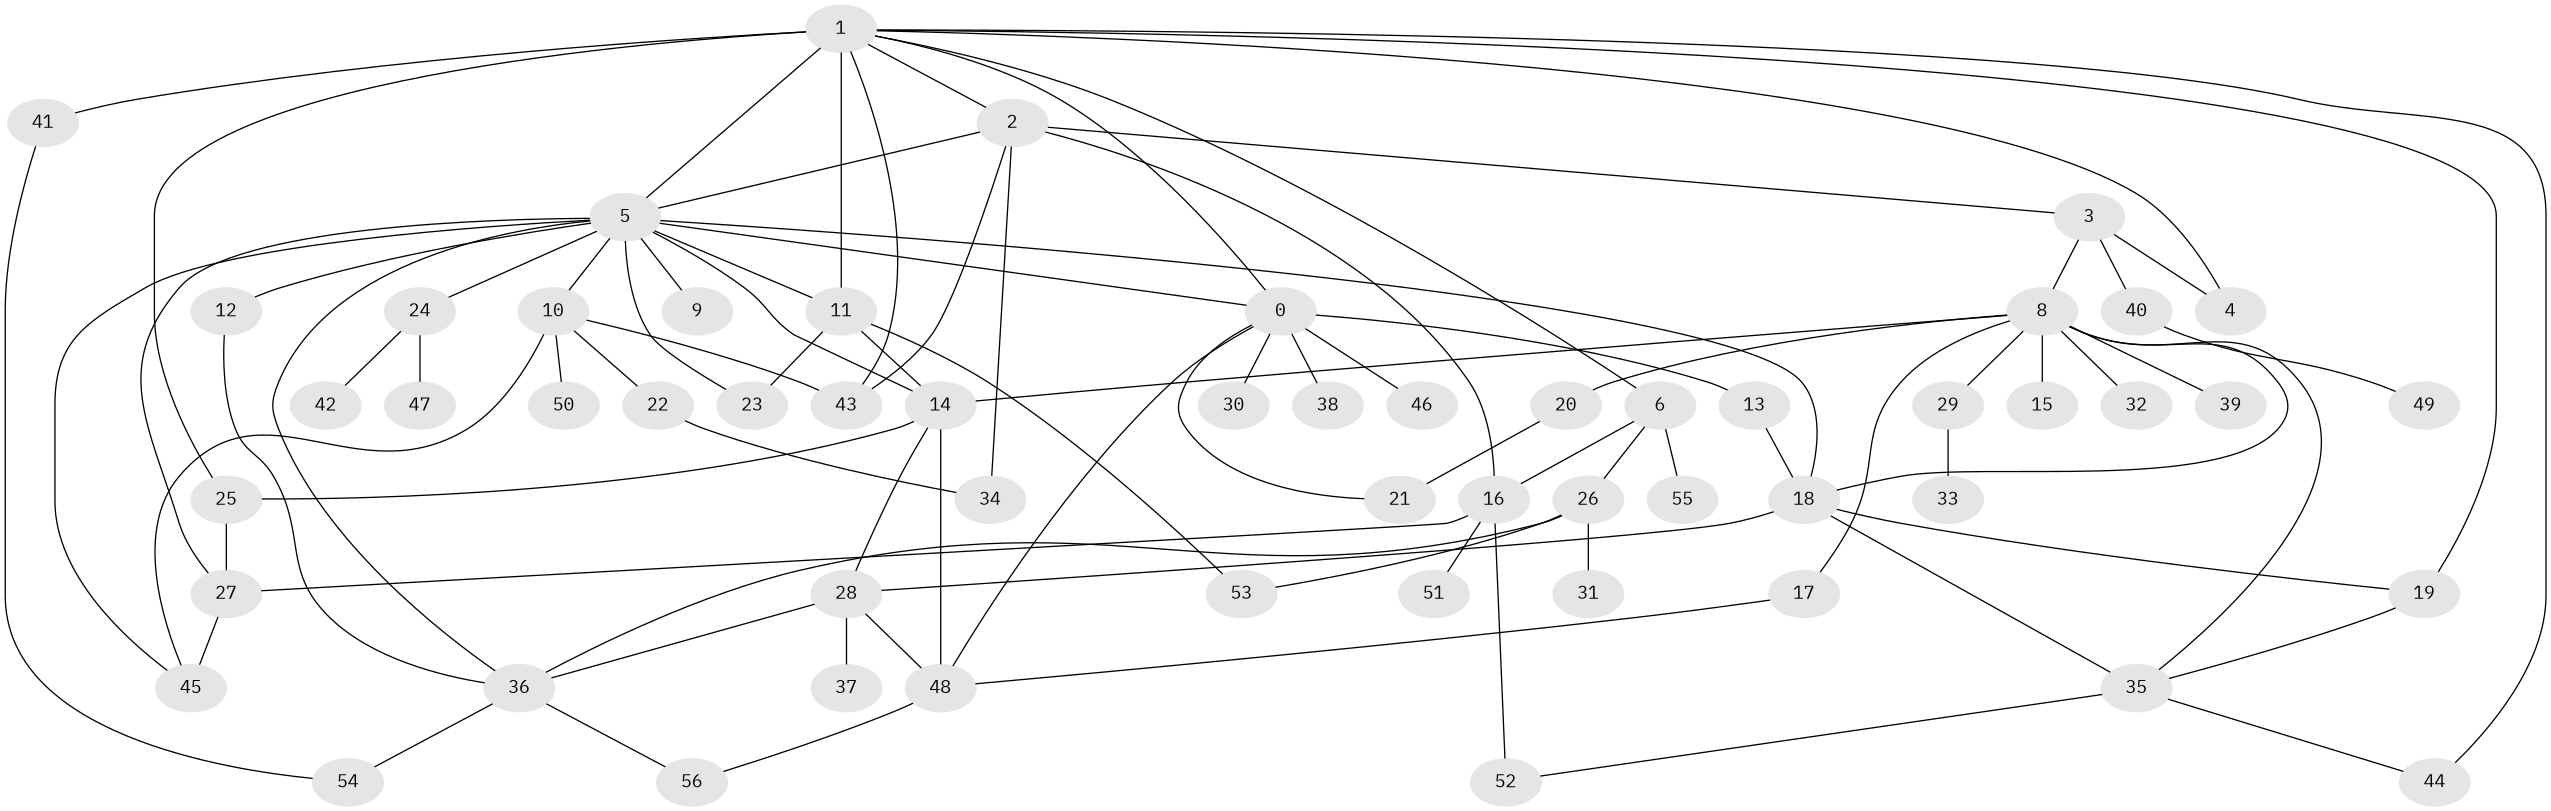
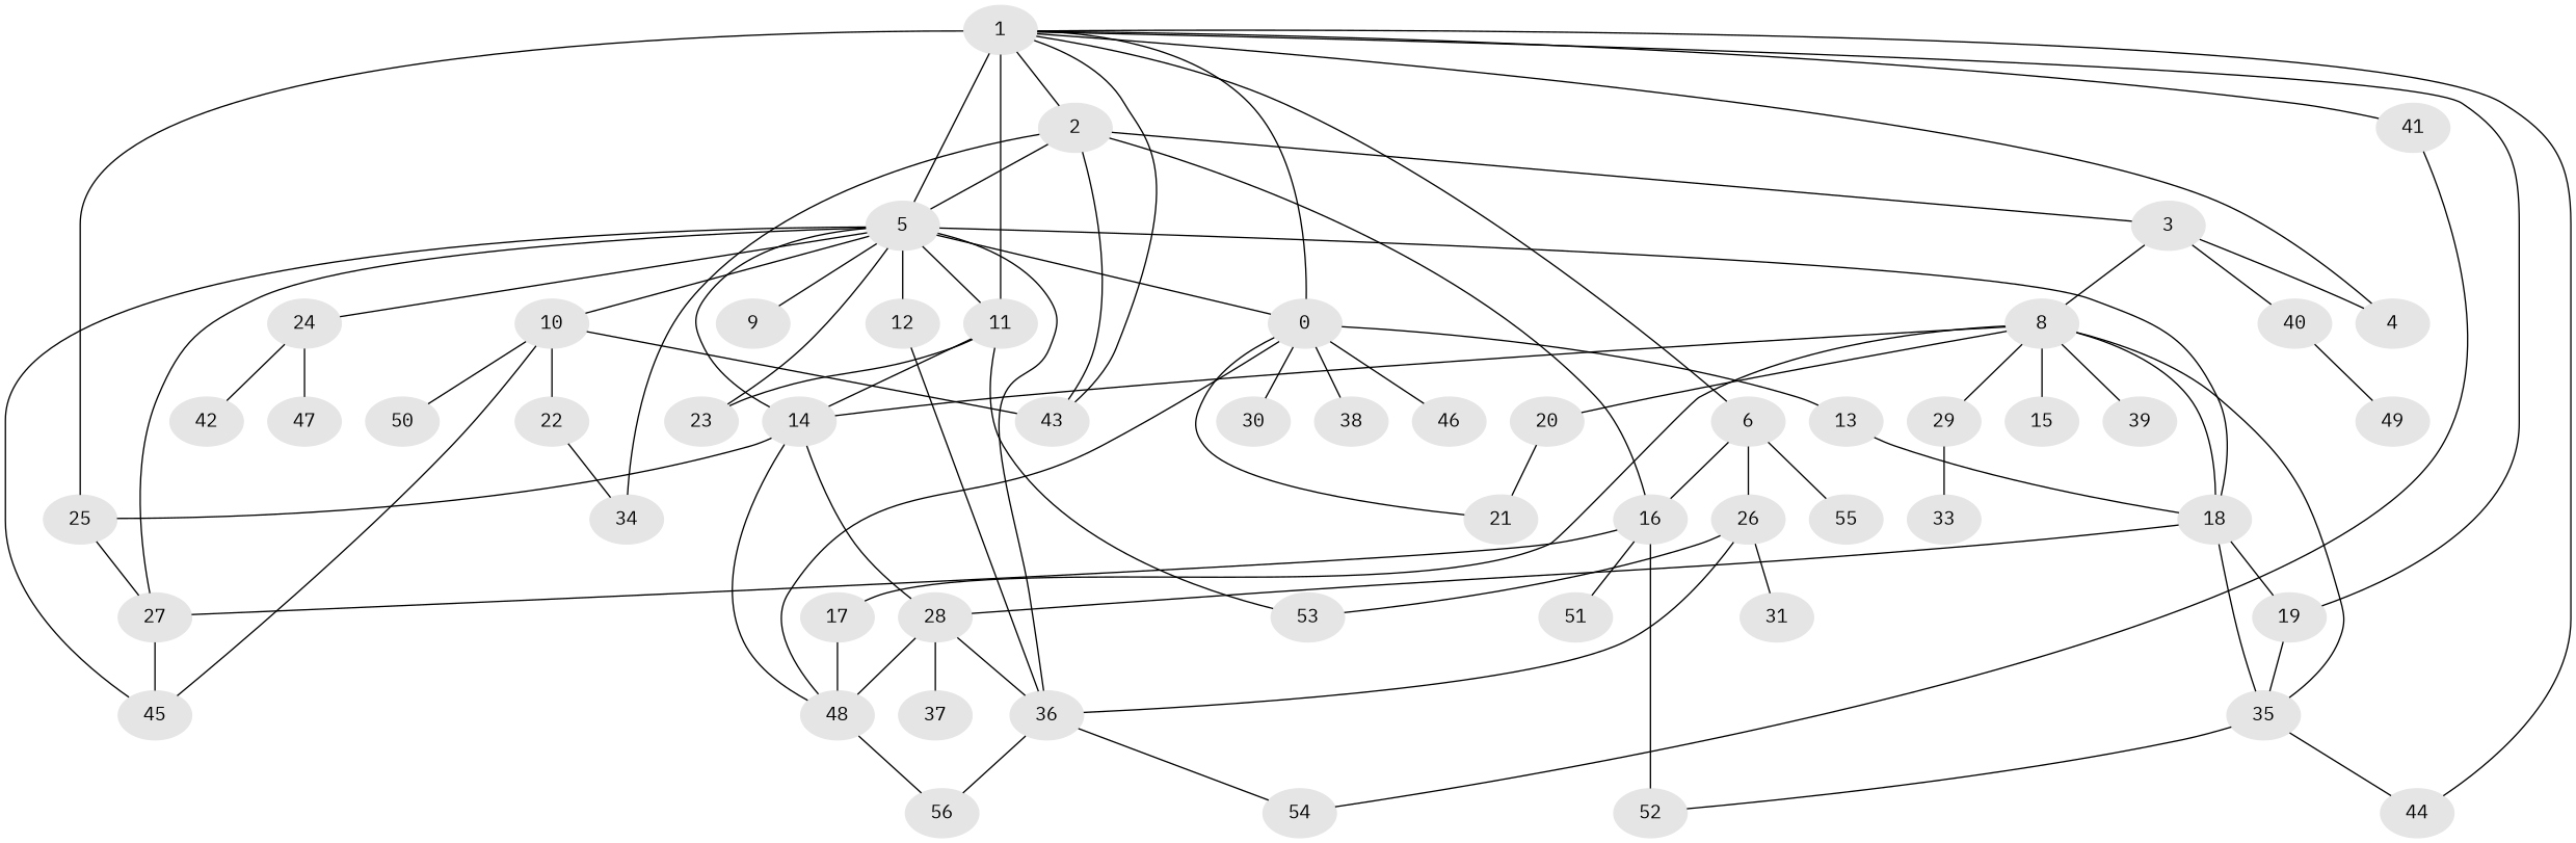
  graph {
    fontname="IBM Plex Mono"
    node [color=gray90 fontname="IBM Plex Mono" style=filled]
    edge [fontname="IBM Plex Mono" weight=1.0]
    1
    2
    4
    5
    6
    n6 [label=0]
    11
    19
    25
    41
    43
    44
    3
    16
    34
    9
    10
    12
    14
    18
    23
    24
    27
    36
    45
    26
    55
    13
    21
    30
    38
    46
    48
    53
    35
    28
    37
    54
    8
    40
    51
    52
    15
    17
    20
    29
-   32
    39
    49
    22
    50
    42
    47
    56
    31
    33
    1 -- 2
    1 -- 4
    1 -- 5
    1 -- 6
    1 -- n6
    1 -- 11 [weight=9.0]
    1 -- 19
    1 -- 25
    1 -- 41
    1 -- 43
    1 -- 44
    2 -- 5
    2 -- 43
    2 -- 3
    2 -- 16
    2 -- 34 [weight=3.0]
    5 -- n6
    5 -- 11
    5 -- 9
    5 -- 10
    5 -- 12 [weight=3.0]
    5 -- 14
    5 -- 18 [weight=2.0]
    5 -- 23
    5 -- 24
    5 -- 27
    5 -- 36
    5 -- 45
    6 -- 16
    6 -- 26
    6 -- 55
    n6 -- 13
    n6 -- 21
    n6 -- 30
    n6 -- 38
    n6 -- 46
    n6 -- 48
    11 -- 14
    11 -- 23
    11 -- 53
    19 -- 35
    25 -- 27
    41 -- 54
    3 -- 4
    3 -- 8
    3 -- 40
    16 -- 27
    16 -- 51
    16 -- 52 [weight=2.0]
    10 -- 43
    10 -- 45
    10 -- 22
    10 -- 50
    12 -- 36
    14 -- 25
    14 -- 48
    14 -- 28
    18 -- 19
    18 -- 35 [weight=2.0]
    18 -- 28
    24 -- 42
    24 -- 47
    27 -- 45 [weight=2.0]
    36 -- 54
    36 -- 56
    26 -- 36
    26 -- 53
    26 -- 31
    13 -- 18
    48 -- 56
    35 -- 44
    35 -- 52
    28 -- 36
    28 -- 48
    28 -- 37 [weight=2.0]
    8 -- 14
    8 -- 18
    8 -- 35
    8 -- 15 [weight=2.0]
    8 -- 17
    8 -- 20
    8 -- 29
-   8 -- 32
    8 -- 39
    40 -- 49
    17 -- 48
    20 -- 21 [weight=2.0]
    29 -- 33
    22 -- 34
  }
